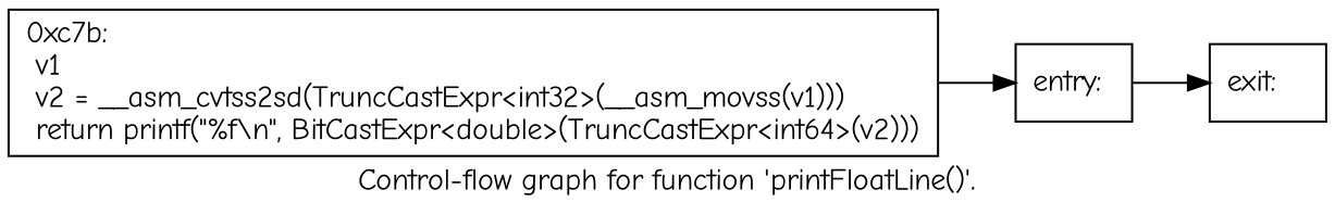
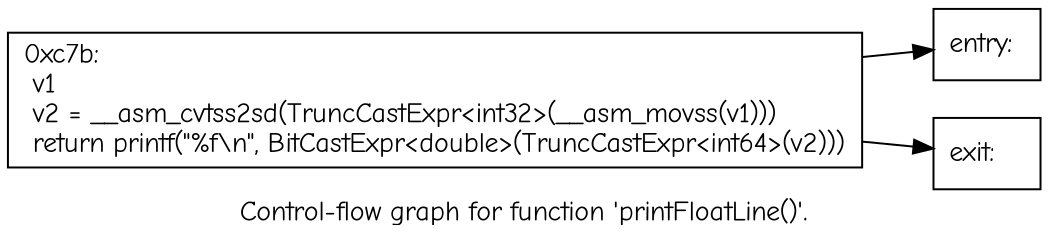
  digraph {
    fontname="Comic Neue"
    label="Control-flow graph for function 'printFloatLine()'."
    rankdir=LR
    node [fontname="Comic Neue" shape=record]
    edge [fontname="Comic Neue"]
    n1 [label="{entry:\l}"]
    n2 [label="{0xc7b:\l  v1\l  v2 = __asm_cvtss2sd(TruncCastExpr\<int32\>(__asm_movss(v1)))\l  return printf(\"%f\\n\", BitCastExpr\<double\>(TruncCastExpr\<int64\>(v2)))\l}"]
    n3 [label="{exit:\l}"]
    n2 -> n1
-   n1 -> n3
+   n2 -> n3
  }
